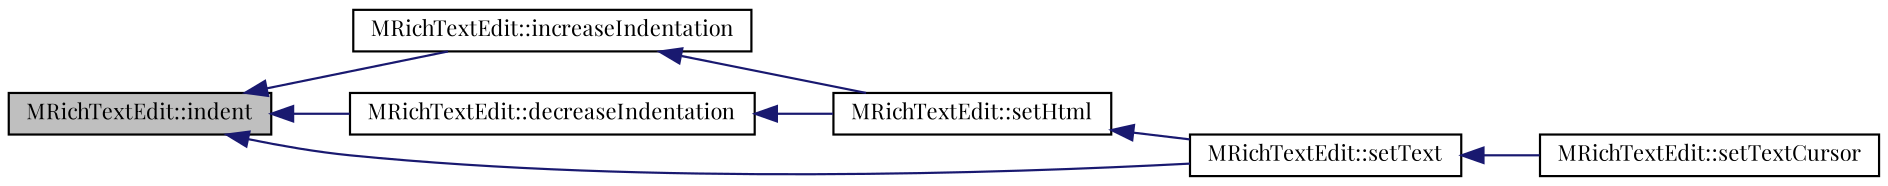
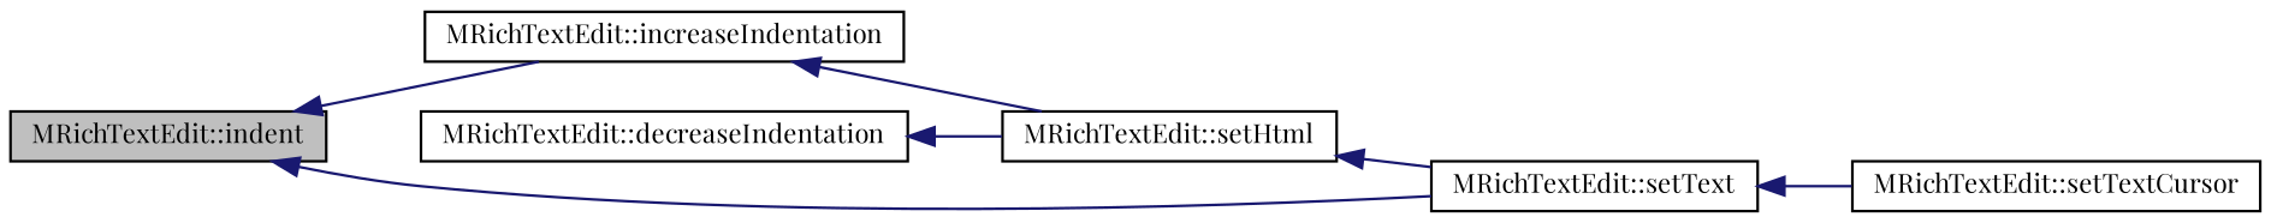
  digraph {
    fontname="Playfair Display"
    rankdir=LR
    node [color=black fillcolor=white fontname="Playfair Display" fontsize=10 shape=record style=filled]
    edge [color=midnightblue dir=back fontname="Playfair Display" fontsize=10 labelfontname=Helvetica labelfontsize=10 style=solid]
    n1 [fillcolor=grey75 fontcolor=black height=0.2 label="MRichTextEdit::indent" width=0.4]
    n2 [height=0.2 label="MRichTextEdit::increaseIndentation" width=0.4]
    n3 [height=0.2 label="MRichTextEdit::decreaseIndentation" width=0.4]
    n4 [height=0.2 label="MRichTextEdit::setText" width=0.4]
    n5 [height=0.2 label="MRichTextEdit::setHtml" width=0.4]
    n6 [height=0.2 label="MRichTextEdit::setTextCursor" width=0.4]
    n1 -> n2
-   n1 -> n3
    n1 -> n4
    n2 -> n5
    n3 -> n5
    n4 -> n6
    n5 -> n4
  }
